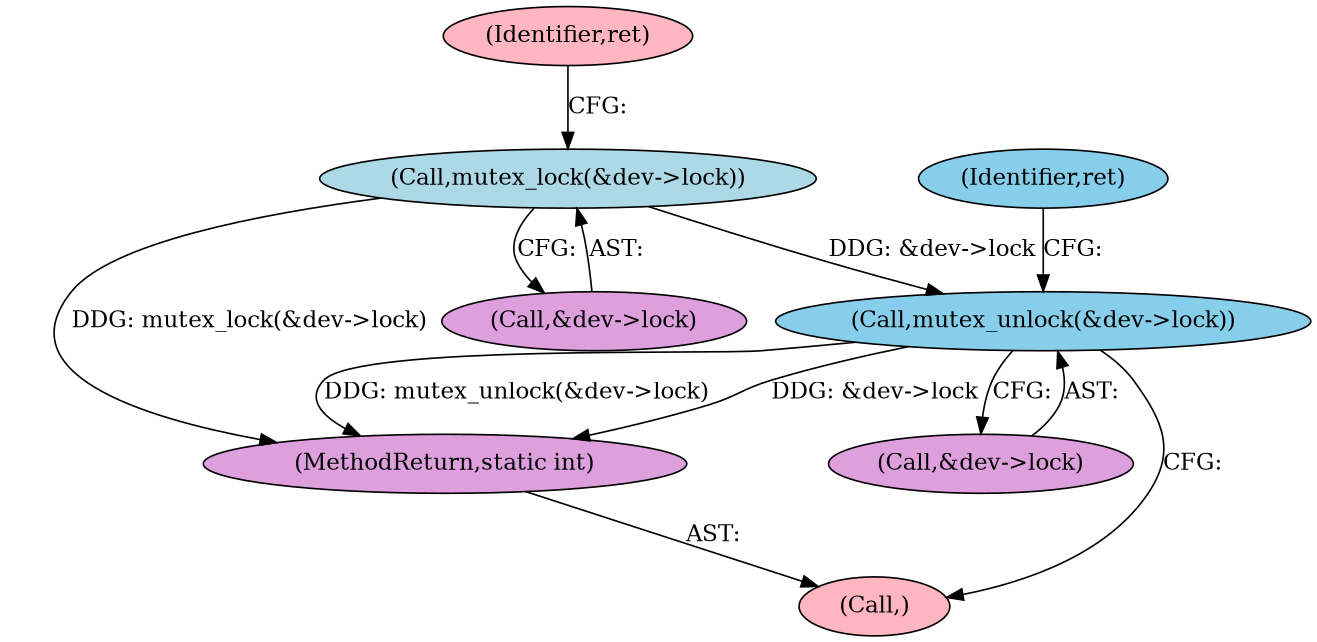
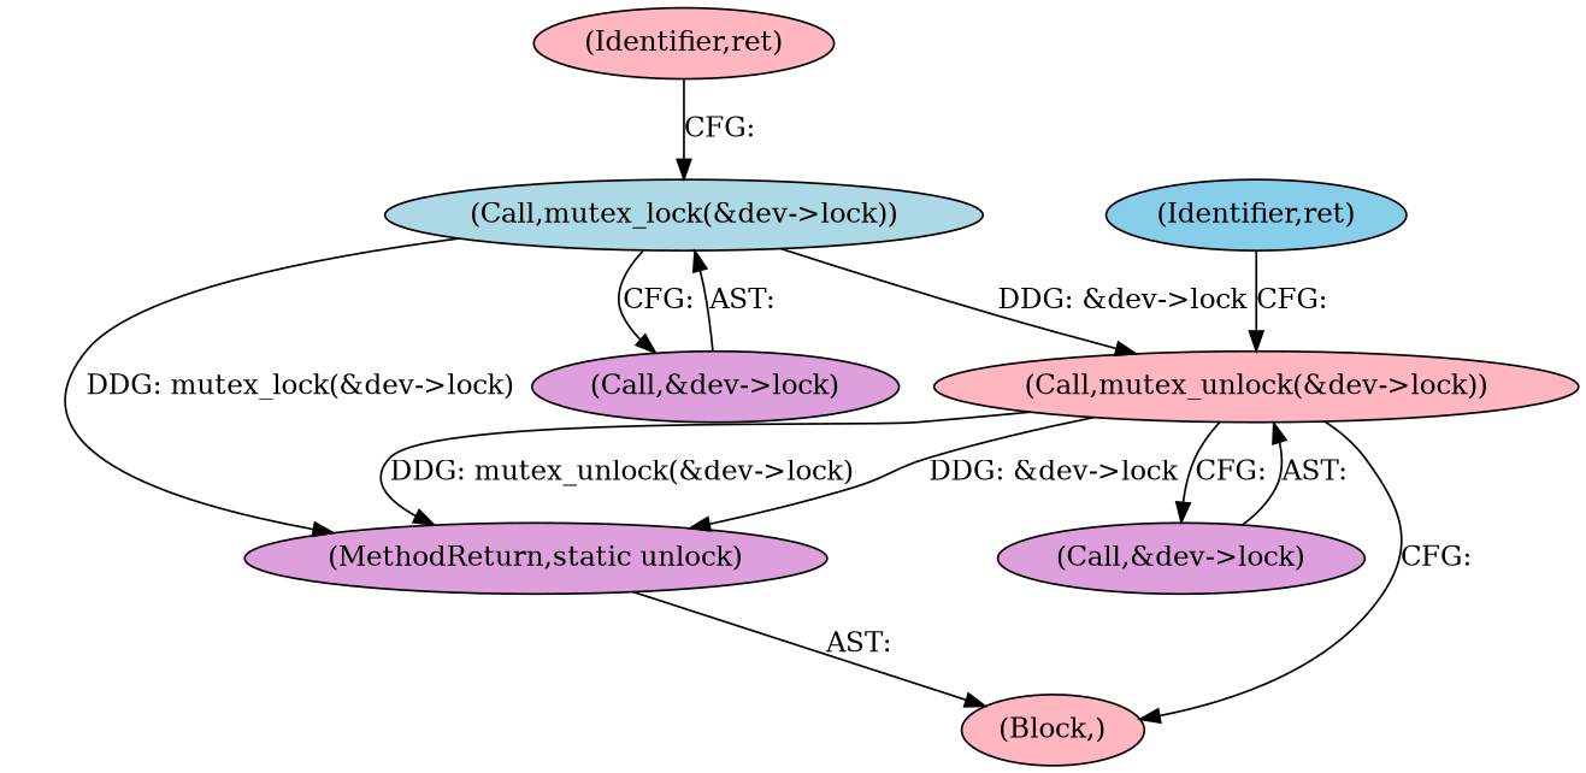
  digraph {
    node [fillcolor=plum style=filled]
-   n1 [fillcolor=skyblue label="(Call,mutex_unlock(&dev->lock))"]
-   n2 [fillcolor=lightpink label="(Call,)"]
-   n3 [label="(MethodReturn,static int)"]
+   n1 [fillcolor=lightpink label="(Call,mutex_unlock(&dev->lock))"]
+   n2 [fillcolor=lightpink label="(Block,)"]
+   n3 [label="(MethodReturn,static unlock)"]
    n4 [label="(Call,&dev->lock)"]
    n5 [fillcolor=lightblue label="(Call,mutex_lock(&dev->lock))"]
    n6 [label="(Call,&dev->lock)"]
    n7 [fillcolor=skyblue label="(Identifier,ret)"]
    n8 [fillcolor=lightpink label="(Identifier,ret)"]
    n1 -> n2 [label="CFG: "]
    n1 -> n3 [label="DDG: mutex_unlock(&dev->lock)"]
    n1 -> n3 [label="DDG: &dev->lock"]
    n1 -> n4 [label="CFG: "]
    n3 -> n2 [label="AST: "]
    n4 -> n1 [label="AST: "]
    n5 -> n1 [label="DDG: &dev->lock"]
    n5 -> n3 [label="DDG: mutex_lock(&dev->lock)"]
    n5 -> n6 [label="CFG: "]
    n6 -> n5 [label="AST: "]
    n7 -> n1 [label="CFG: "]
    n8 -> n5 [label="CFG: "]
  }
